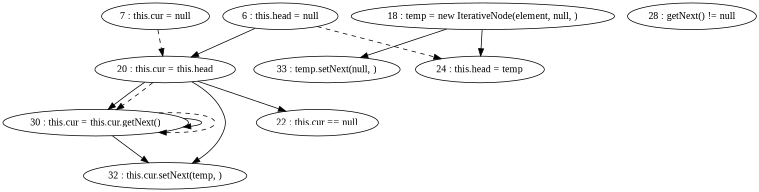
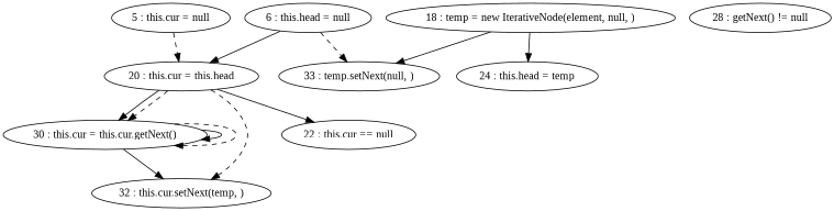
  digraph {
    fontname="Liberation Serif"
    node [fontname="Liberation Serif"]
    edge [fontname="Liberation Serif"]
    "6 : this.head = null"
    "20 : this.cur = this.head"
    "24 : this.head = temp"
    "32 : this.cur.setNext(temp, )"
    "30 : this.cur = this.cur.getNext()"
    "22 : this.cur == null"
-   "7 : this.cur = null"
+   "7 : this.cur = null" [label="5 : this.cur = null"]
    "18 : temp = new IterativeNode(element, null, )"
    "33 : temp.setNext(null, )"
    "28 : getNext() != null"
    "6 : this.head = null" -> "20 : this.cur = this.head"
-   "6 : this.head = null" -> "24 : this.head = temp" [style=dashed]
-   "20 : this.cur = this.head" -> "32 : this.cur.setNext(temp, )"
+   "6 : this.head = null" -> "33 : temp.setNext(null, )" [style=dashed]
+   "20 : this.cur = this.head" -> "32 : this.cur.setNext(temp, )" [style=dashed]
    "20 : this.cur = this.head" -> "30 : this.cur = this.cur.getNext()"
    "20 : this.cur = this.head" -> "30 : this.cur = this.cur.getNext()" [style=dashed]
    "20 : this.cur = this.head" -> "22 : this.cur == null"
    "30 : this.cur = this.cur.getNext()" -> "32 : this.cur.setNext(temp, )"
    "30 : this.cur = this.cur.getNext()" -> "30 : this.cur = this.cur.getNext()"
    "30 : this.cur = this.cur.getNext()" -> "30 : this.cur = this.cur.getNext()" [style=dashed]
    "7 : this.cur = null" -> "20 : this.cur = this.head" [style=dashed]
    "18 : temp = new IterativeNode(element, null, )" -> "24 : this.head = temp"
    "18 : temp = new IterativeNode(element, null, )" -> "33 : temp.setNext(null, )"
  }
